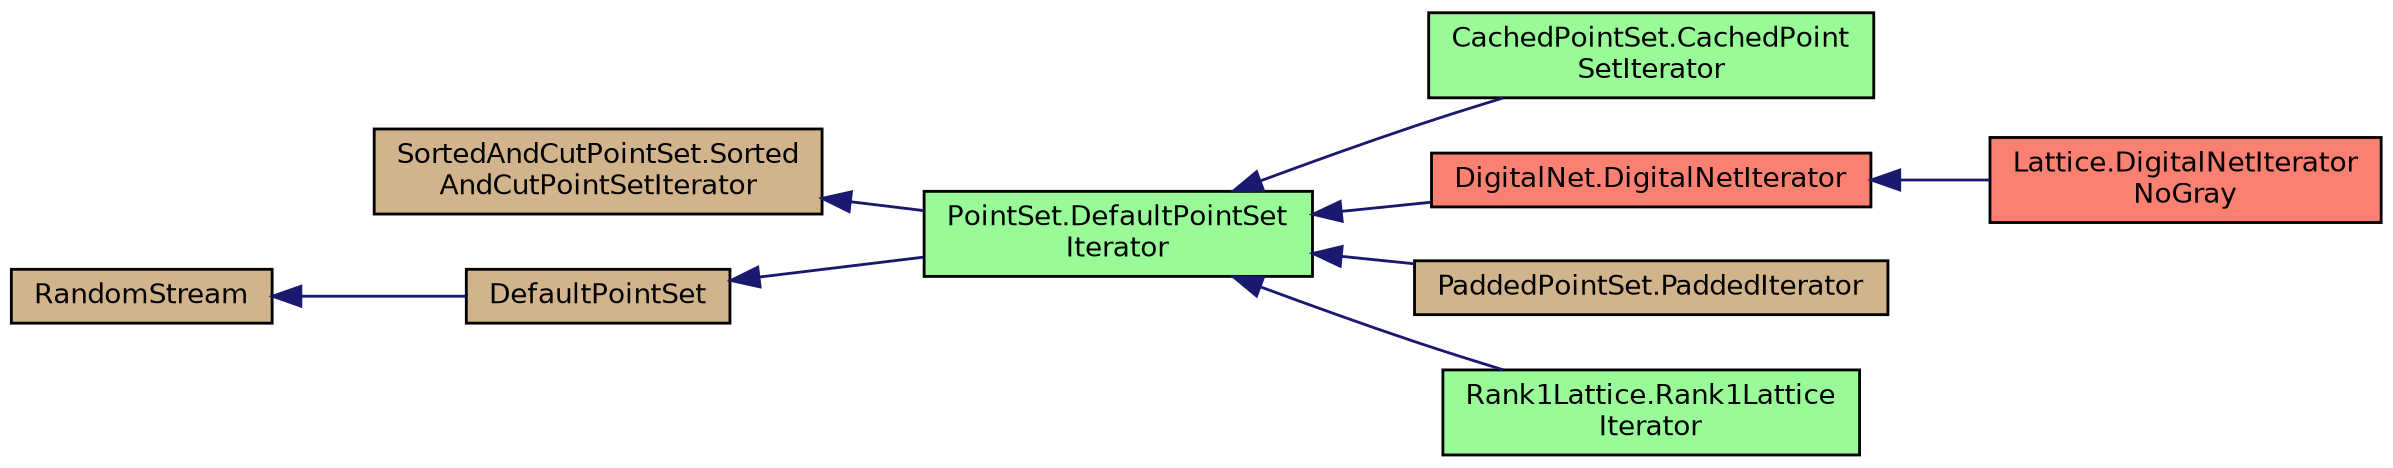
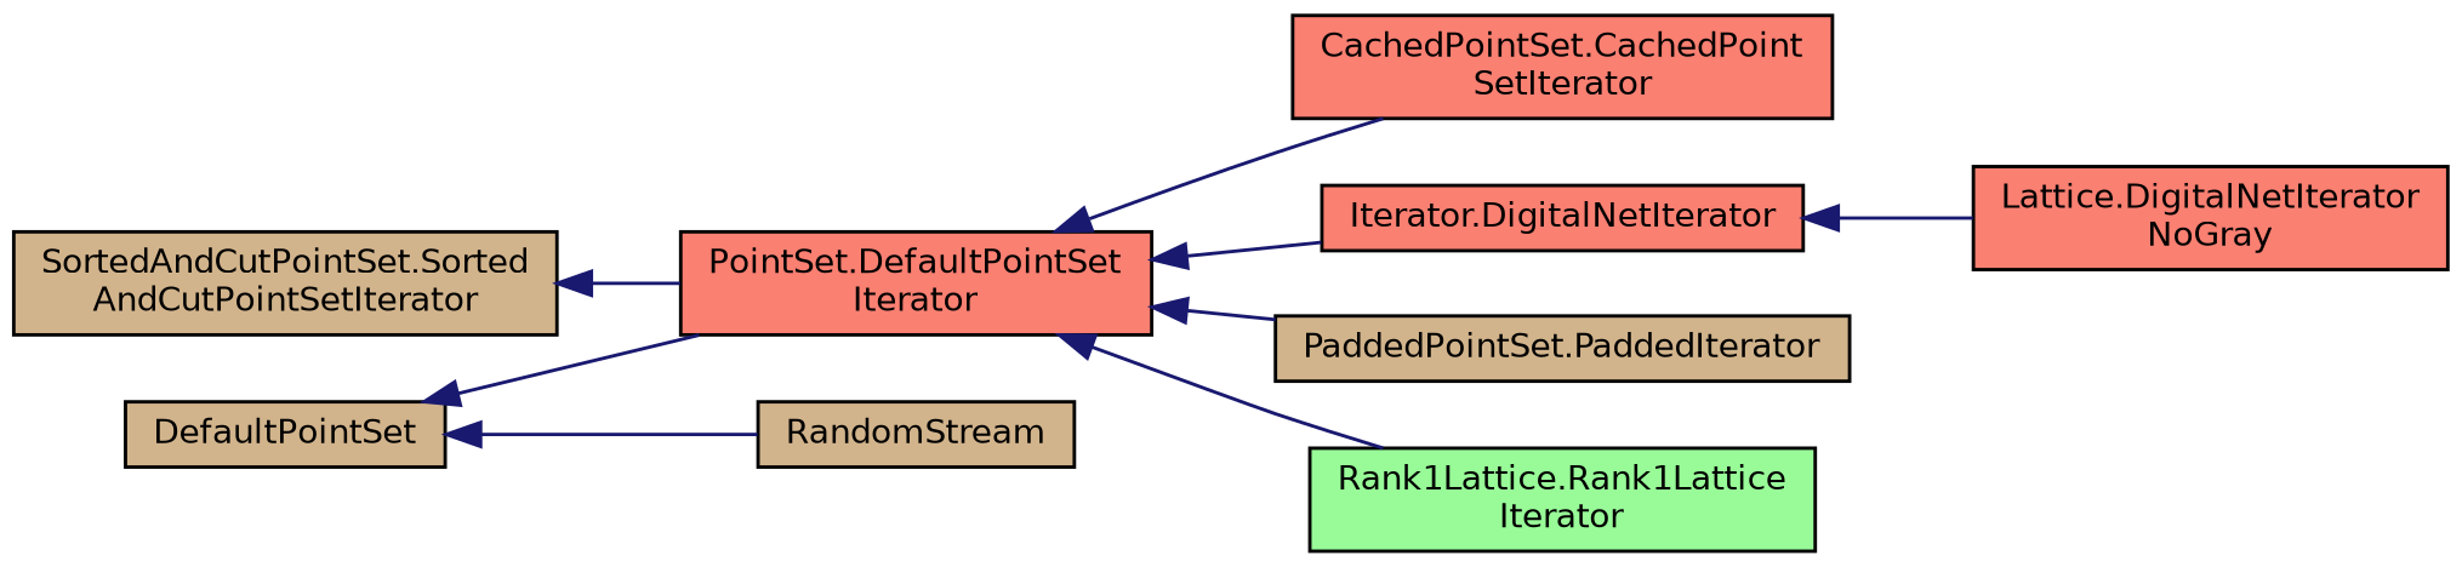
  digraph {
    rankdir=LR
    node [color=black fillcolor=tan fontname=Helvetica fontsize=10 shape=record style=filled]
    edge [color=midnightblue dir=back fontname=Helvetica fontsize=10 labelfontname=Helvetica labelfontsize=10 style=solid]
-   n1 [fillcolor=palegreen fontcolor=black height=0.2 label="PointSet.DefaultPointSet\lIterator" width=0.4]
-   n2 [fillcolor=palegreen height=0.2 label="CachedPointSet.CachedPoint\lSetIterator" width=0.4]
-   n3 [fillcolor=salmon height=0.2 label="DigitalNet.DigitalNetIterator" width=0.4]
+   n1 [fillcolor=salmon fontcolor=black height=0.2 label="PointSet.DefaultPointSet\lIterator" width=0.4]
+   n2 [fillcolor=salmon height=0.2 label="CachedPointSet.CachedPoint\lSetIterator" width=0.4]
+   n3 [fillcolor=salmon height=0.2 label="Iterator.DigitalNetIterator" width=0.4]
    n4 [height=0.2 label="PaddedPointSet.PaddedIterator" width=0.4]
    n5 [fillcolor=palegreen height=0.2 label="Rank1Lattice.Rank1Lattice\lIterator" width=0.4]
    n6 [fillcolor=salmon height=0.2 label="Lattice.DigitalNetIterator\lNoGray" width=0.4]
    n7 [height=0.2 label="SortedAndCutPointSet.Sorted\lAndCutPointSetIterator" width=0.4]
    n8 [height=0.2 label=DefaultPointSet width=0.4]
    n9 [height=0.2 label=RandomStream width=0.4]
    n1 -> n2
    n1 -> n3
    n1 -> n4
    n1 -> n5
    n3 -> n6
    n7 -> n1
    n8 -> n1
-   n9 -> n8
+   n8 -> n9
  }
